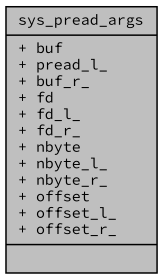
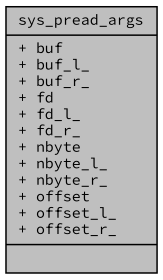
  digraph {
    fontname="Source Code Pro"
-   n1 [color=black fillcolor=grey75 fontcolor=black fontname="Source Code Pro" fontsize=10 height=0.2 label="{sys_pread_args\n|+ buf\l+ pread_l_\l+ buf_r_\l+ fd\l+ fd_l_\l+ fd_r_\l+ nbyte\l+ nbyte_l_\l+ nbyte_r_\l+ offset\l+ offset_l_\l+ offset_r_\l|}" shape=record style=filled width=0.4]
+   n1 [color=black fillcolor=grey75 fontcolor=black fontname="Source Code Pro" fontsize=10 height=0.2 label="{sys_pread_args\n|+ buf\l+ buf_l_\l+ buf_r_\l+ fd\l+ fd_l_\l+ fd_r_\l+ nbyte\l+ nbyte_l_\l+ nbyte_r_\l+ offset\l+ offset_l_\l+ offset_r_\l|}" shape=record style=filled width=0.4]
  }
